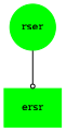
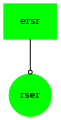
  digraph {
    rankdir=TB
    node [color=green fontsize=10 style=filled]
    n1 [height=0.50952 label=rser shape=circle width=0.50952]
    n2 [height=0.5 label=ersr shape=box width=0.75]
-   n1 -> n2 [arrowsize=0.5 arrowhead=odot]
+   n2 -> n1 [arrowsize=0.5 arrowhead=odot]
  }
